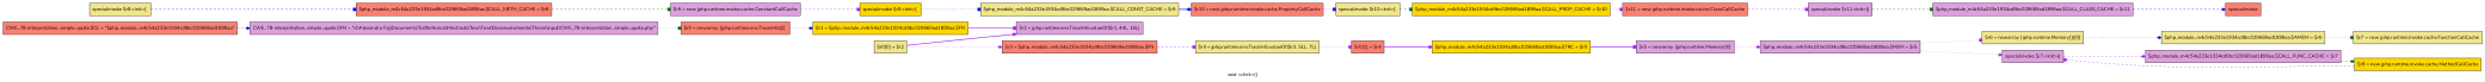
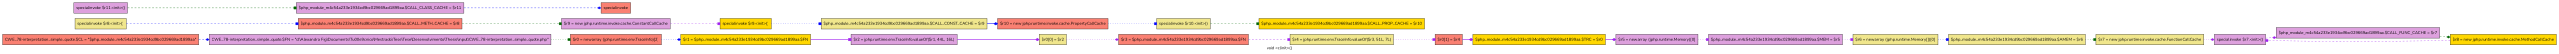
  digraph {
    fontname=Nunito
    label="void <clinit>()"
    rankdir=LR
    node [fillcolor=plum fontname=Nunito shape=box style=filled]
    edge [arrowhead=box color=purple fontname=Nunito style=dashed]
    n1 [fillcolor=salmon label="CWE_78-interpretation_simple_quote.$CL = \"$php_module_m4c54a233e1934cd9bc029669ad1899aa\""]
    n2 [label="CWE_78-interpretation_simple_quote.$FN = \"d:\\Alexandra Fig\\Documents\\T\u00e9cnico\\Mestrado\\Tese\\Tese\\Desenvolvimento\\Thesis\\input\\CWE_78-interpretation_simple_quote.php\""]
    n3 [fillcolor=salmon label="$r0 = newarray (jphp.runtime.env.TraceInfo)[2]"]
    n4 [fillcolor=gold label="$r1 = $php_module_m4c54a233e1934cd9bc029669ad1899aa.$FN"]
    n5 [label="$r2 = jphp.runtime.env.TraceInfo.valueOf($r1, 44L, 16L)"]
    n6 [fillcolor=khaki label="$r0[0] = $r2"]
    n7 [fillcolor=salmon label="$r3 = $php_module_m4c54a233e1934cd9bc029669ad1899aa.$FN"]
    n8 [fillcolor=khaki label="$r4 = jphp.runtime.env.TraceInfo.valueOf($r3, 51L, 7L)"]
    n9 [fillcolor=salmon label="$r0[1] = $r4"]
    n10 [fillcolor=gold label="$php_module_m4c54a233e1934cd9bc029669ad1899aa.$TRC = $r0"]
    n11 [label="$r5 = newarray (jphp.runtime.Memory)[0]"]
    n12 [label="$php_module_m4c54a233e1934cd9bc029669ad1899aa.$MEM = $r5"]
    n13 [fillcolor=khaki label="$r6 = newarray (jphp.runtime.Memory[])[0]"]
    n14 [fillcolor=khaki label="$php_module_m4c54a233e1934cd9bc029669ad1899aa.$AMEM = $r6"]
    n15 [fillcolor=khaki label="$r7 = new jphp.runtime.invoke.cache.FunctionCallCache"]
    n16 [label="specialinvoke $r7.<init>()"]
    n17 [label="$php_module_m4c54a233e1934cd9bc029669ad1899aa.$CALL_FUNC_CACHE = $r7"]
    n18 [fillcolor=gold label="$r8 = new jphp.runtime.invoke.cache.MethodCallCache"]
    n19 [fillcolor=khaki label="specialinvoke $r8.<init>()"]
    n20 [fillcolor=salmon label="$php_module_m4c54a233e1934cd9bc029669ad1899aa.$CALL_METH_CACHE = $r8"]
    n21 [label="$r9 = new jphp.runtime.invoke.cache.ConstantCallCache"]
    n22 [fillcolor=gold label="specialinvoke $r9.<init>()"]
    n23 [fillcolor=khaki label="$php_module_m4c54a233e1934cd9bc029669ad1899aa.$CALL_CONST_CACHE = $r9"]
    n24 [fillcolor=salmon label="$r10 = new jphp.runtime.invoke.cache.PropertyCallCache"]
    n25 [fillcolor=khaki label="specialinvoke $r10.<init>()"]
    n26 [fillcolor=gold label="$php_module_m4c54a233e1934cd9bc029669ad1899aa.$CALL_PROP_CACHE = $r10"]
-   n27 [fillcolor=salmon label="$r11 = new jphp.runtime.invoke.cache.ClassCallCache"]
    n28 [label="specialinvoke $r11.<init>()"]
    n29 [label="$php_module_m4c54a233e1934cd9bc029669ad1899aa.$CALL_CLASS_CACHE = $r11"]
    n30 [fillcolor=salmon label=specialinvoke]
    n1 -> n2 [arrowhead=diamond color=blue]
    n2 -> n3 [color=darkgreen style=dotted]
    n3 -> n4 [arrowhead=diamond color=blue style=dotted]
    n4 -> n5 [style=bold]
-   n6 -> n5 [arrowhead=diamond style=bold]
+   n5 -> n6 [arrowhead=diamond style=bold]
    n6 -> n7 [arrowhead=diamond style=dotted]
    n7 -> n8
    n8 -> n9 [style=dotted]
    n9 -> n10 [arrowhead=diamond style=bold]
-   n10 -> n11 [style=bold]
-   n11 -> n12 [arrowhead=diamond style=dotted]
+   n10 -> n11 [arrowhead=diamond style=bold]
+   n11 -> n12 [style=dotted]
    n12 -> n13 [style=dotted]
-   n13 -> n14 [arrowhead=diamond color=blue style=dotted]
+   n13 -> n14 [color=blue style=dotted]
    n14 -> n15 [color=darkgreen style=dotted]
-   n12 -> n16 [arrowhead=diamond style=dotted]
+   n15 -> n16 [arrowhead=diamond style=dotted]
    n16 -> n17 [arrowhead=diamond]
    n17 -> n18 [arrowhead=diamond color=darkgreen]
    n18 -> n16
    n19 -> n20 [color=blue]
    n20 -> n21 [color=darkgreen]
    n21 -> n22
    n22 -> n23 [color=blue style=dotted]
    n23 -> n24 [arrowhead=diamond color=blue style=bold]
    n24 -> n25 [color=blue style=dotted]
    n25 -> n26 [color=darkgreen]
-   n26 -> n27 [style=dotted]
-   n27 -> n28
    n28 -> n29 [color=darkgreen]
    n29 -> n30 [arrowhead=diamond color=blue]
  }
